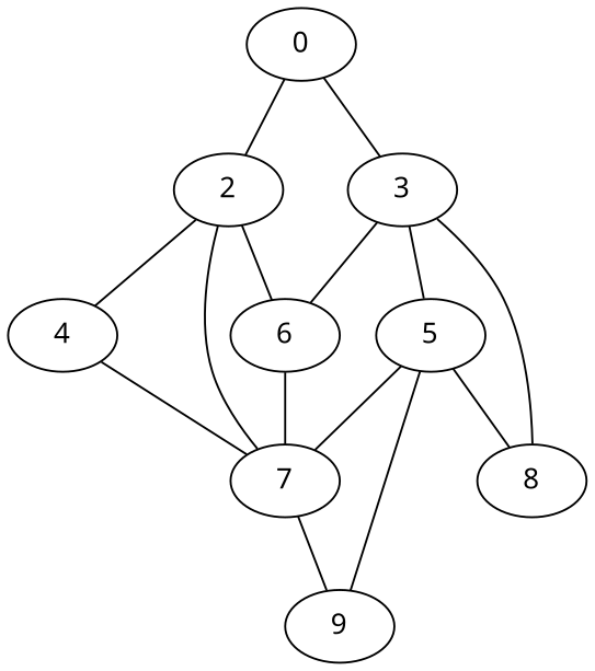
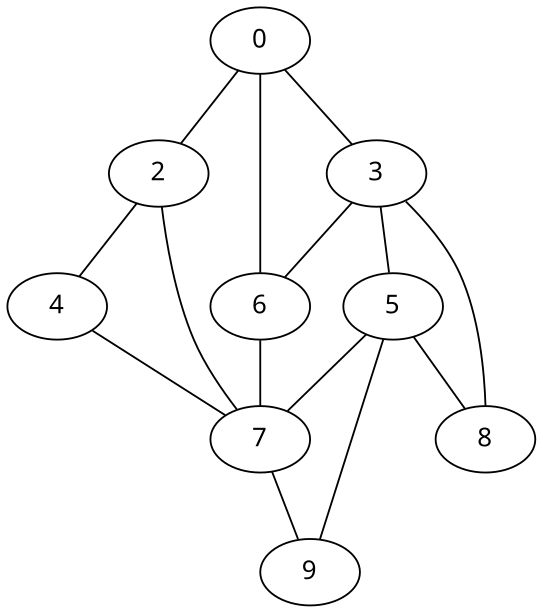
  graph {
    fontname="Noto Sans"
    node [fontname="Noto Sans"]
    edge [fontname="Noto Sans"]
    0
    2
    3
    4
    7
    6
    5
    8
    9
    0 -- 2
    0 -- 3
    2 -- 4
    2 -- 7
-   2 -- 6
+   0 -- 6
    3 -- 6
    3 -- 5
    3 -- 8
    4 -- 7
    7 -- 9
    6 -- 7
    5 -- 7
    5 -- 8
    5 -- 9
  }
